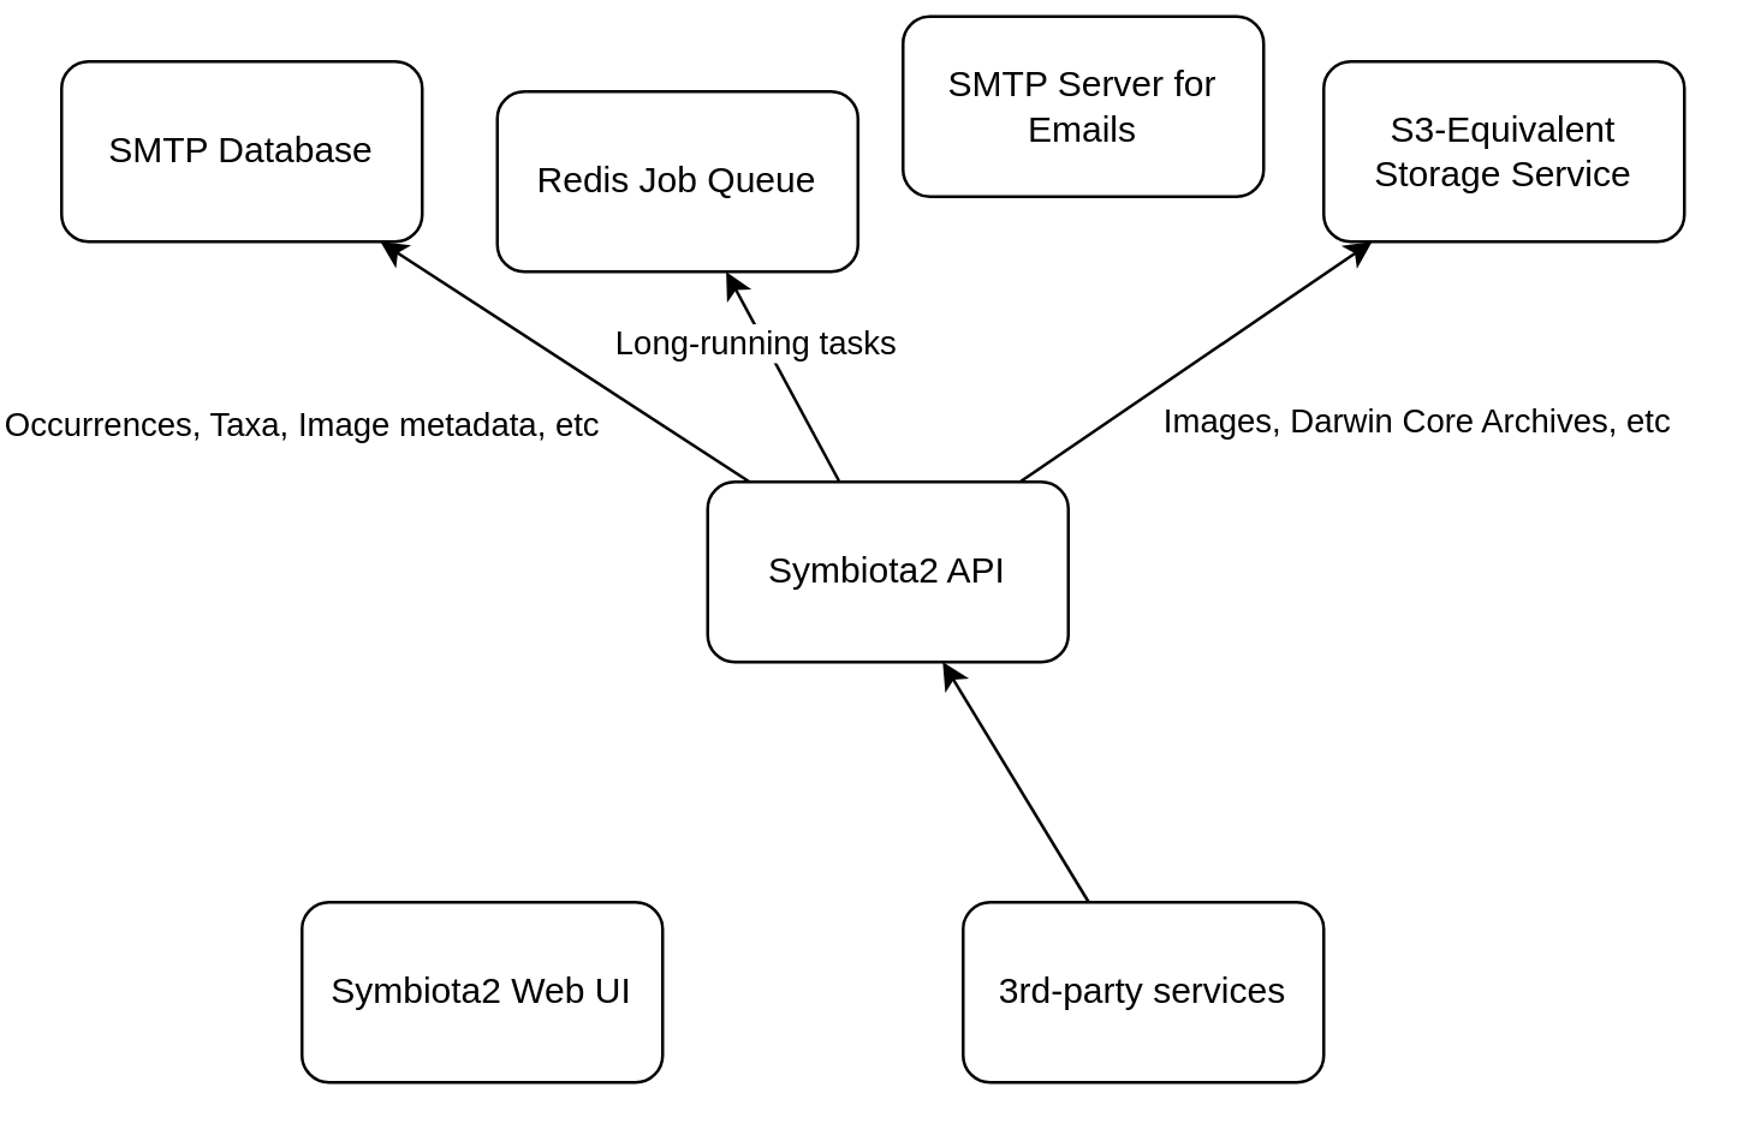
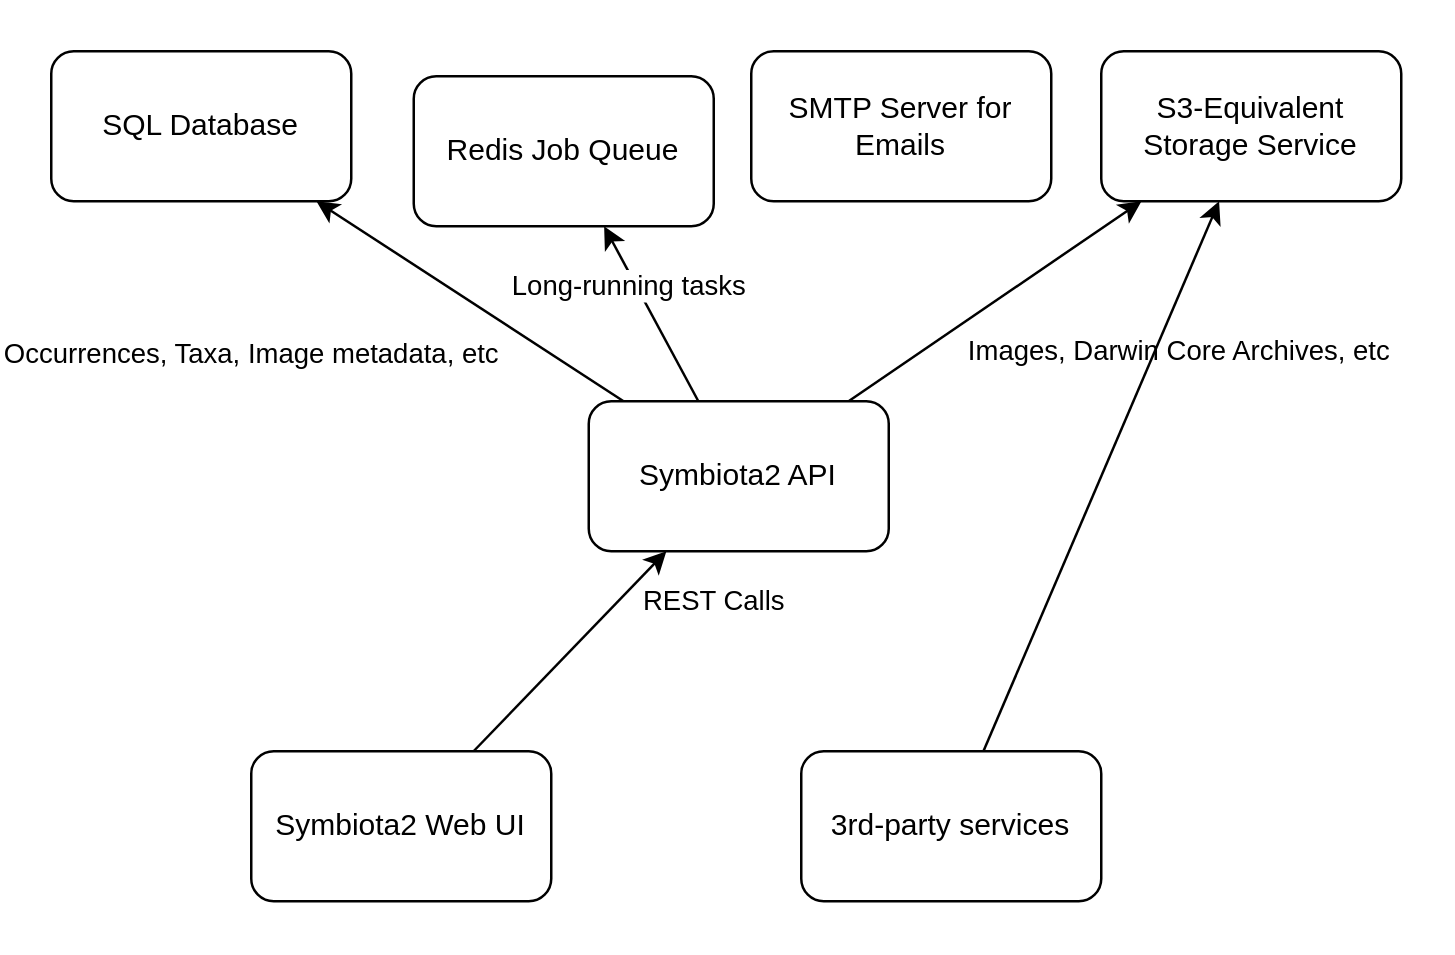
  <mxCell id="0" />
  <mxCell id="1" parent="0" />
- <mxCell id="2" value="SMTP Database" style="rounded=1;whiteSpace=wrap;html=1;" vertex="1" parent="1"><mxGeometry x="20" y="20" width="120" height="60" as="geometry" /></mxCell>
+ <mxCell id="2" value="SQL Database" style="rounded=1;whiteSpace=wrap;html=1;" vertex="1" parent="1"><mxGeometry x="20" y="20" width="120" height="60" as="geometry" /></mxCell>
  <mxCell id="3" value="Redis Job Queue" style="rounded=1;whiteSpace=wrap;html=1;" vertex="1" parent="1"><mxGeometry x="165" y="30" width="120" height="60" as="geometry" /></mxCell>
- <mxCell id="4" value="SMTP Server for Emails" style="rounded=1;whiteSpace=wrap;html=1;" vertex="1" parent="1"><mxGeometry x="300" y="5" width="120" height="60" as="geometry" /></mxCell>
+ <mxCell id="4" value="SMTP Server for Emails" style="rounded=1;whiteSpace=wrap;html=1;" vertex="1" parent="1"><mxGeometry x="300" y="20" width="120" height="60" as="geometry" /></mxCell>
  <mxCell id="5" value="S3-Equivalent Storage Service" style="rounded=1;whiteSpace=wrap;html=1;" vertex="1" parent="1"><mxGeometry x="440" y="20" width="120" height="60" as="geometry" /></mxCell>
  <mxCell id="6" style="rounded=0;orthogonalLoop=1;jettySize=auto;html=1;" edge="1" parent="1" source="12" target="2"><mxGeometry relative="1" as="geometry" /></mxCell>
  <mxCell id="7" value="Occurrences, Taxa, Image metadata, etc" style="edgeLabel;html=1;align=center;verticalAlign=middle;resizable=0;points=[];" vertex="1" connectable="0" parent="6"><mxGeometry x="0.248" y="2" relative="1" as="geometry"><mxPoint x="-72" y="28" as="offset" /></mxGeometry></mxCell>
  <mxCell id="8" style="edgeStyle=none;rounded=0;orthogonalLoop=1;jettySize=auto;html=1;" edge="1" parent="1" source="12" target="3"><mxGeometry relative="1" as="geometry" /></mxCell>
  <mxCell id="9" value="Long-running tasks" style="edgeLabel;html=1;align=center;verticalAlign=middle;resizable=0;points=[];" vertex="1" connectable="0" parent="8"><mxGeometry x="0.362" y="3" relative="1" as="geometry"><mxPoint as="offset" /></mxGeometry></mxCell>
  <mxCell id="10" style="edgeStyle=none;rounded=0;orthogonalLoop=1;jettySize=auto;html=1;" edge="1" parent="1" source="12" target="5"><mxGeometry relative="1" as="geometry" /></mxCell>
  <mxCell id="11" value="Images, Darwin Core Archives, etc" style="edgeLabel;html=1;align=center;verticalAlign=middle;resizable=0;points=[];" vertex="1" connectable="0" parent="10"><mxGeometry x="0.291" y="-1" relative="1" as="geometry"><mxPoint x="55" y="31" as="offset" /></mxGeometry></mxCell>
  <mxCell id="12" value="Symbiota2 API" style="rounded=1;whiteSpace=wrap;html=1;" vertex="1" parent="1"><mxGeometry x="235" y="160" width="120" height="60" as="geometry" /></mxCell>
+ <mxCell id="13" style="edgeStyle=none;rounded=0;orthogonalLoop=1;jettySize=auto;html=1;" edge="1" parent="1" source="15" target="12"><mxGeometry relative="1" as="geometry" /></mxCell>
+ <mxCell id="14" value="REST Calls" style="edgeLabel;html=1;align=center;verticalAlign=middle;resizable=0;points=[];" vertex="1" connectable="0" parent="13"><mxGeometry x="0.35" y="2" relative="1" as="geometry"><mxPoint x="45" y="-5" as="offset" /></mxGeometry></mxCell>
  <mxCell id="15" value="Symbiota2 Web UI" style="rounded=1;whiteSpace=wrap;html=1;" vertex="1" parent="1"><mxGeometry x="100" y="300" width="120" height="60" as="geometry" /></mxCell>
- <mxCell id="16" style="edgeStyle=none;rounded=0;orthogonalLoop=1;jettySize=auto;html=1;" edge="1" parent="1" source="17" target="12"><mxGeometry relative="1" as="geometry" /></mxCell>
+ <mxCell id="16" style="edgeStyle=none;rounded=0;orthogonalLoop=1;jettySize=auto;html=1;" edge="1" parent="1" source="17" target="5"><mxGeometry relative="1" as="geometry" /></mxCell>
  <mxCell id="17" value="3rd-party services" style="rounded=1;whiteSpace=wrap;html=1;" vertex="1" parent="1"><mxGeometry x="320" y="300" width="120" height="60" as="geometry" /></mxCell>
